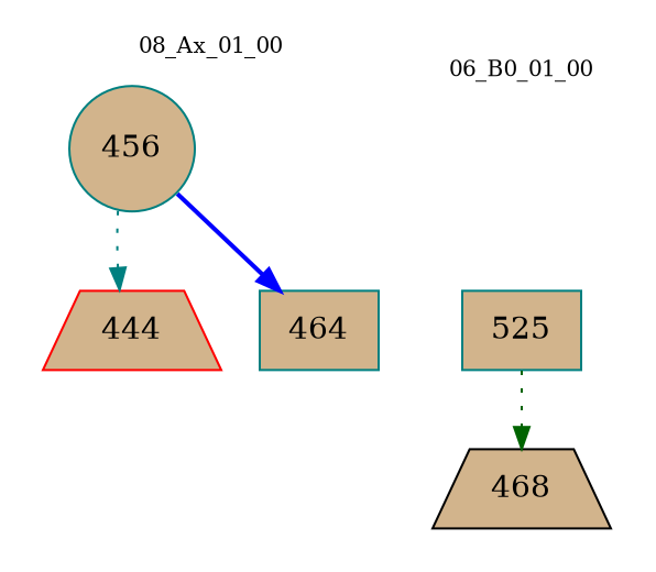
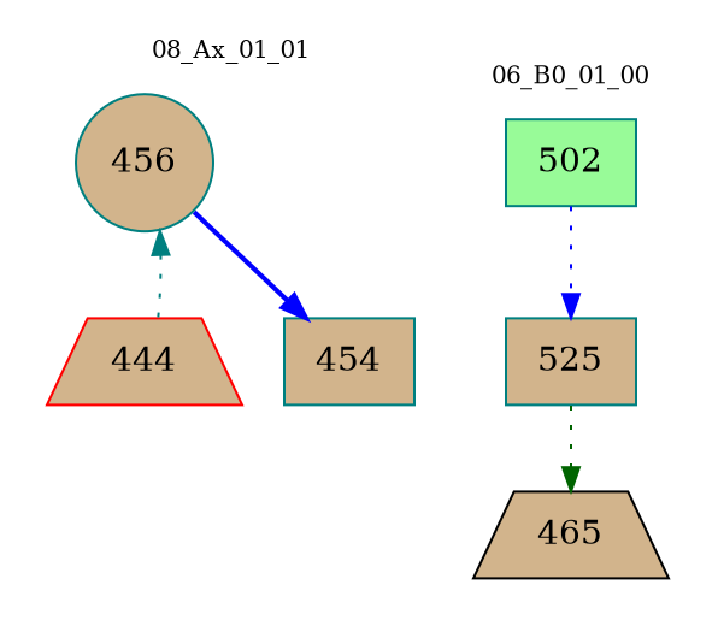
  digraph {
    node [color=teal fillcolor=tan shape=box style=filled]
    edge [color=blue style=dotted]
    n1 [label=456 shape=circle]
    n2 [color=red label=444 shape=trapezium]
-   n3 [label=464]
-   n5 [color=black label=468 shape=trapezium]
+   n3 [label=454]
+   n4 [fillcolor=palegreen label=502]
+   n5 [color=black label=465 shape=trapezium]
    n6 [label=525]
    subgraph cluster_1 {
      color=white
      fontsize=10
-     label="08_Ax_01_00"
+     label="08_Ax_01_01"
      n1
      n2
      n3
    }
    subgraph cluster_2 {
      color=white
      fontsize=10
      label="06_B0_01_00"
+     n4
      n5
      n6
    }
-   n1 -> n2 [color=teal]
+   n2 -> n1 [color=teal]
    n1 -> n3 [style=bold]
+   n4 -> n6
    n6 -> n5 [color=darkgreen]
  }
